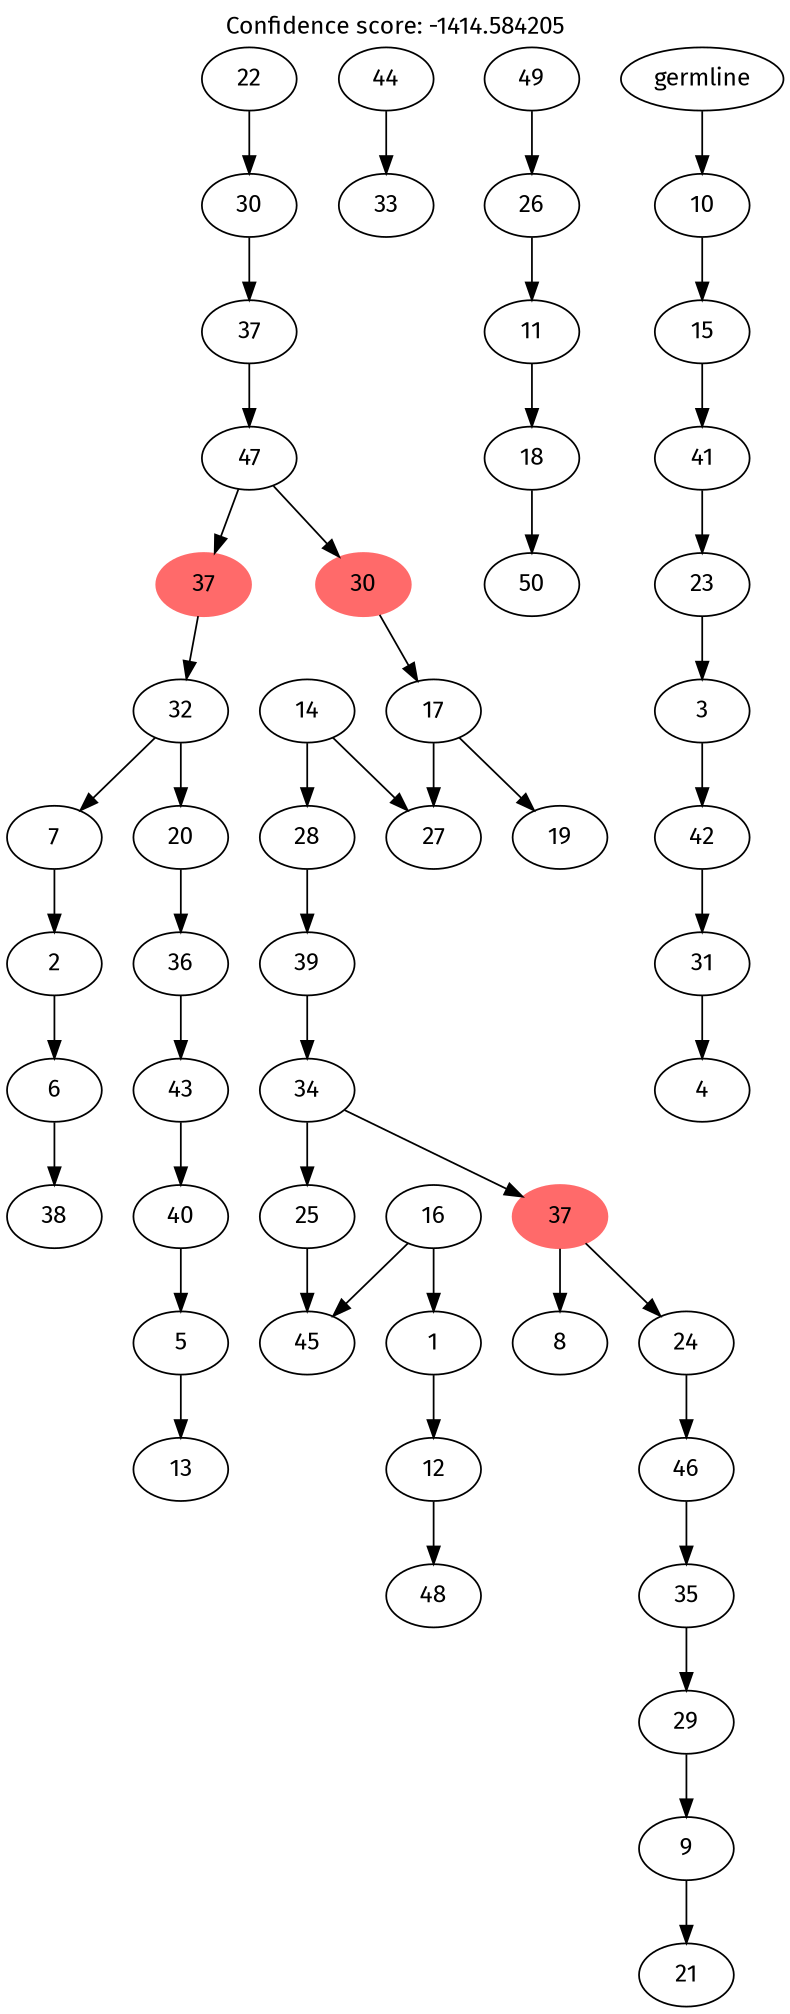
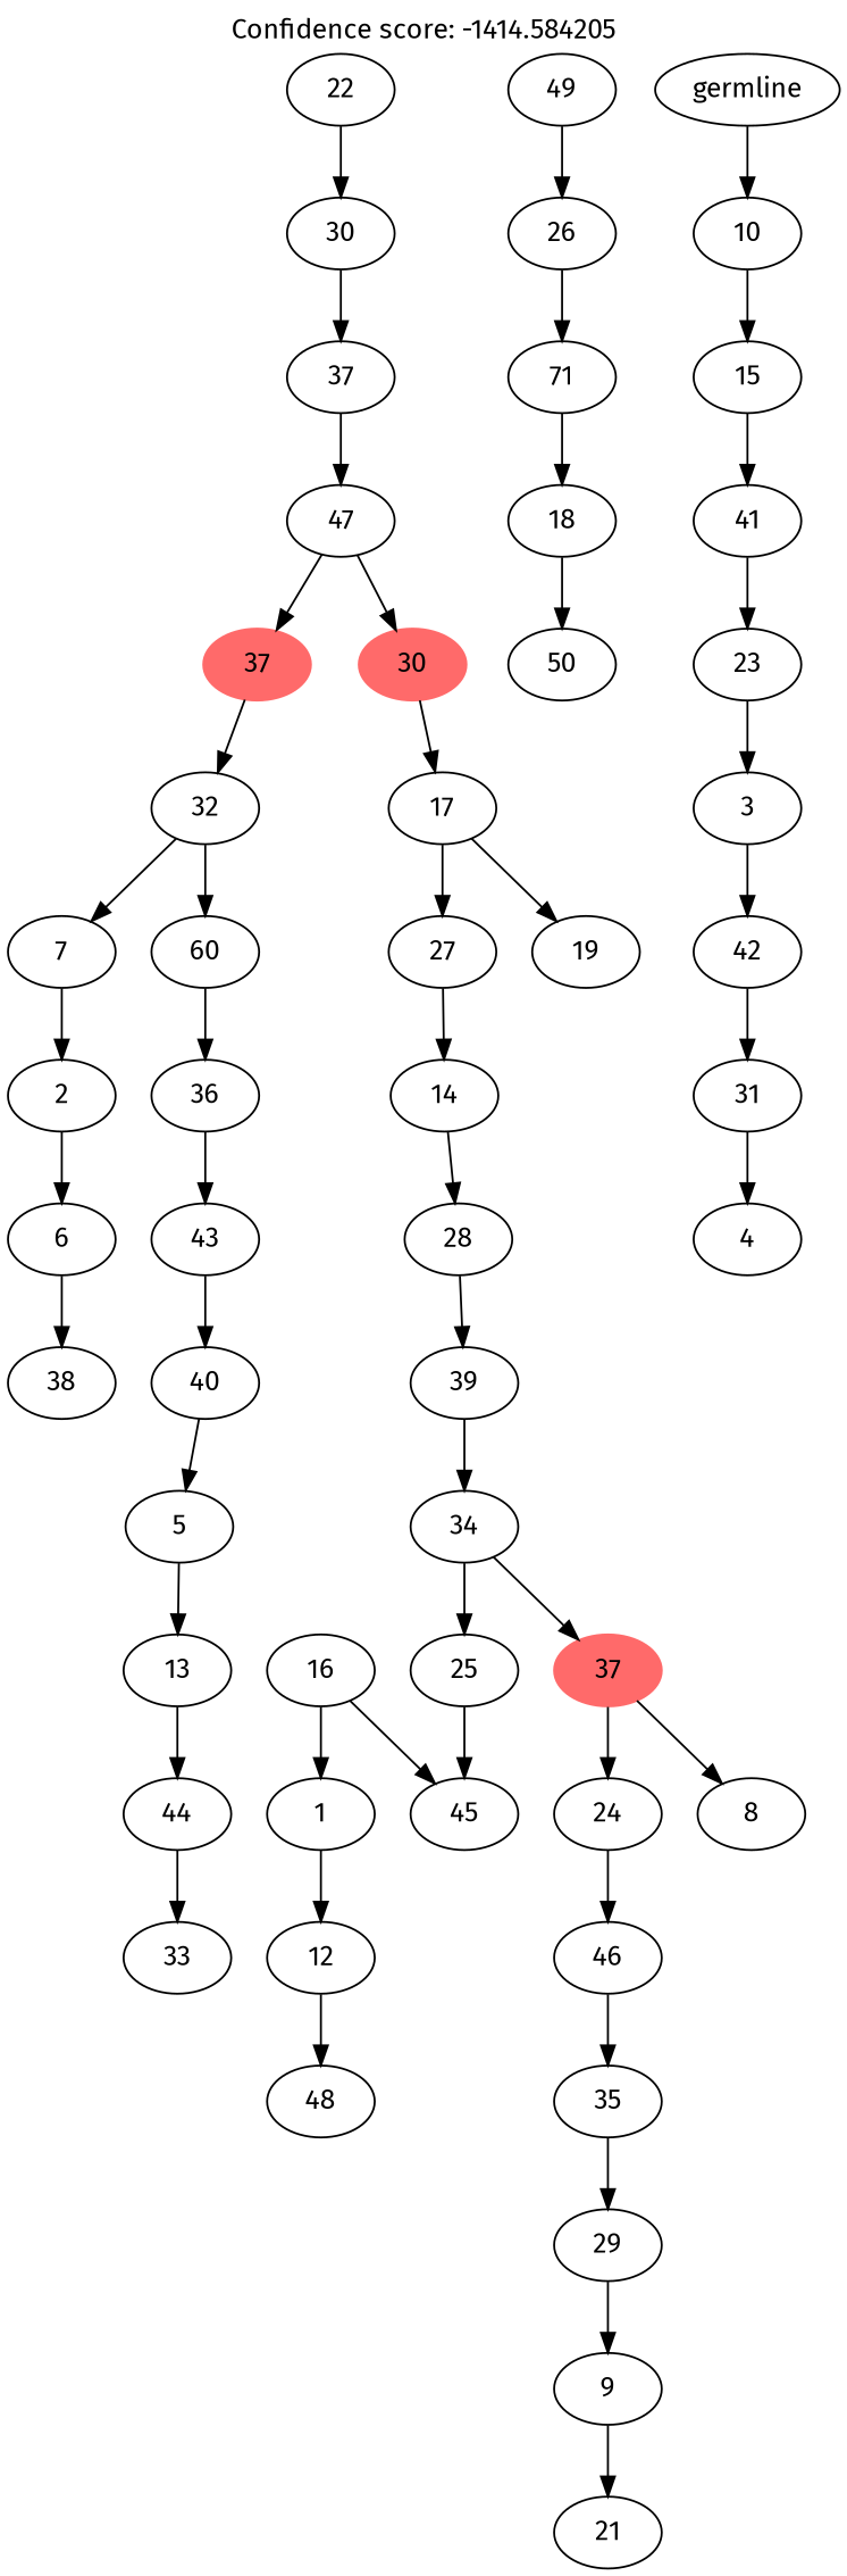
  digraph {
    fontname="Fira Sans"
    label="Confidence score: -1414.584205"
    labelloc=t
    node [fontname="Fira Sans"]
    edge [fontname="Fira Sans"]
    n1 [label=6]
    n2 [label=38]
    n3 [label=2]
    n4 [label=7]
    n5 [label=44]
    n6 [label=33]
    n7 [label=13]
    n8 [label=5]
    n9 [label=40]
    n10 [label=43]
    n11 [label=36]
-   n12 [label=20]
+   n12 [label=60]
    n13 [label=32]
    n14 [color=indianred1 label=37 style=filled]
    n15 [label=12]
    n16 [label=48]
    n17 [label=1]
    n18 [label=16]
    n19 [label=45]
    n20 [label=25]
    n21 [label=18]
    n22 [label=50]
-   n23 [label=11]
+   n23 [label=71]
    n24 [label=26]
    n25 [label=49]
    n26 [label=8]
    n27 [label=9]
    n28 [label=21]
    n29 [label=29]
    n30 [label=35]
    n31 [label=46]
    n32 [label=24]
    n33 [color=indianred1 label=37 style=filled]
    n34 [label=34]
    n35 [label=39]
    n36 [label=28]
    n37 [label=14]
    n38 [label=27]
    n39 [label=19]
    n40 [label=17]
    n41 [color=indianred1 label=30 style=filled]
    n42 [label=47]
    n43 [label=37]
    n44 [label=30]
    n45 [label=22]
    n46 [label=4]
    n47 [label=31]
    n48 [label=42]
    n49 [label=3]
    n50 [label=23]
    n51 [label=41]
    n52 [label=15]
    n53 [label=10]
    n54 [label=germline]
    n1 -> n2
    n3 -> n1
    n4 -> n3
    n5 -> n6
+   n7 -> n5
    n8 -> n7
    n9 -> n8
    n10 -> n9
    n11 -> n10
    n12 -> n11
    n13 -> n4
    n13 -> n12
    n14 -> n13
    n15 -> n16
    n17 -> n15
    n18 -> n17
    n18 -> n19
    n20 -> n19
    n21 -> n22
    n23 -> n21
    n24 -> n23
    n25 -> n24
    n27 -> n28
    n29 -> n27
    n30 -> n29
    n31 -> n30
    n32 -> n31
    n33 -> n26
    n33 -> n32
    n34 -> n20
    n34 -> n33
    n35 -> n34
    n36 -> n35
    n37 -> n36
-   n37 -> n38
+   n38 -> n37
    n40 -> n38
    n40 -> n39
    n41 -> n40
    n42 -> n14
    n42 -> n41
    n43 -> n42
    n44 -> n43
    n45 -> n44
    n47 -> n46
    n48 -> n47
    n49 -> n48
    n50 -> n49
    n51 -> n50
    n52 -> n51
    n53 -> n52
    n54 -> n53
  }
